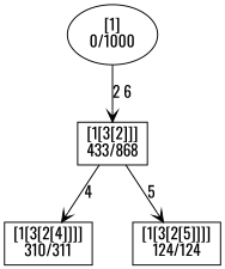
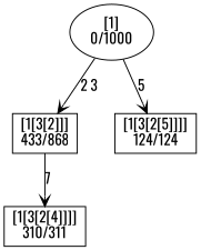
  digraph {
    fontname=Oswald
    nodesep=0.5
    node [fontname=Oswald shape=box]
    edge [arrowhead=vee fontname=Oswald]
    n1 [label="[1[3[2]]]\n433/868"]
    n2 [label="[1[3[2[4]]]]\n310/311"]
    n3 [label="[1[3[2[5]]]]\n124/124"]
    n4 [label="[1]\n0/1000" shape=""]
-   n1 -> n2 [label="4 "]
-   n1 -> n3 [label="5 "]
-   n4 -> n1 [label="2 6 "]
+   n1 -> n2 [label="7 "]
+   n4 -> n3 [label="5 "]
+   n4 -> n1 [label="2 3 "]
  }
